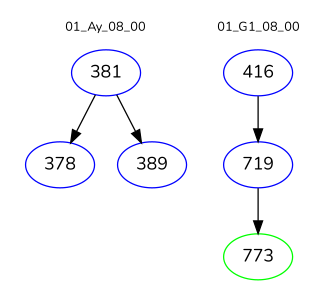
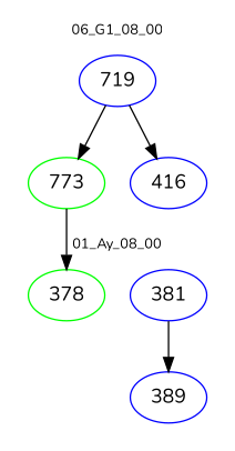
  digraph {
    fontname=Nunito
    node [color=blue fontname=Nunito]
    edge [color=black fontname=Nunito]
    n1 [label=381]
-   n2 [label=378]
+   n2 [color=green label=378]
    n3 [label=389]
    n4 [label=719]
    n5 [color=green label=773]
    n6 [label=416]
    subgraph cluster_1 {
      color=white
      fontsize=10
      label="01_Ay_08_00"
      n1
      n2
      n3
    }
    subgraph cluster_2 {
      color=white
      fontsize=10
-     label="01_G1_08_00"
+     label="06_G1_08_00"
      n4
      n5
      n6
    }
-   n1 -> n2
+   n5 -> n2
    n1 -> n3
    n4 -> n5
-   n6 -> n4
+   n4 -> n6
  }
